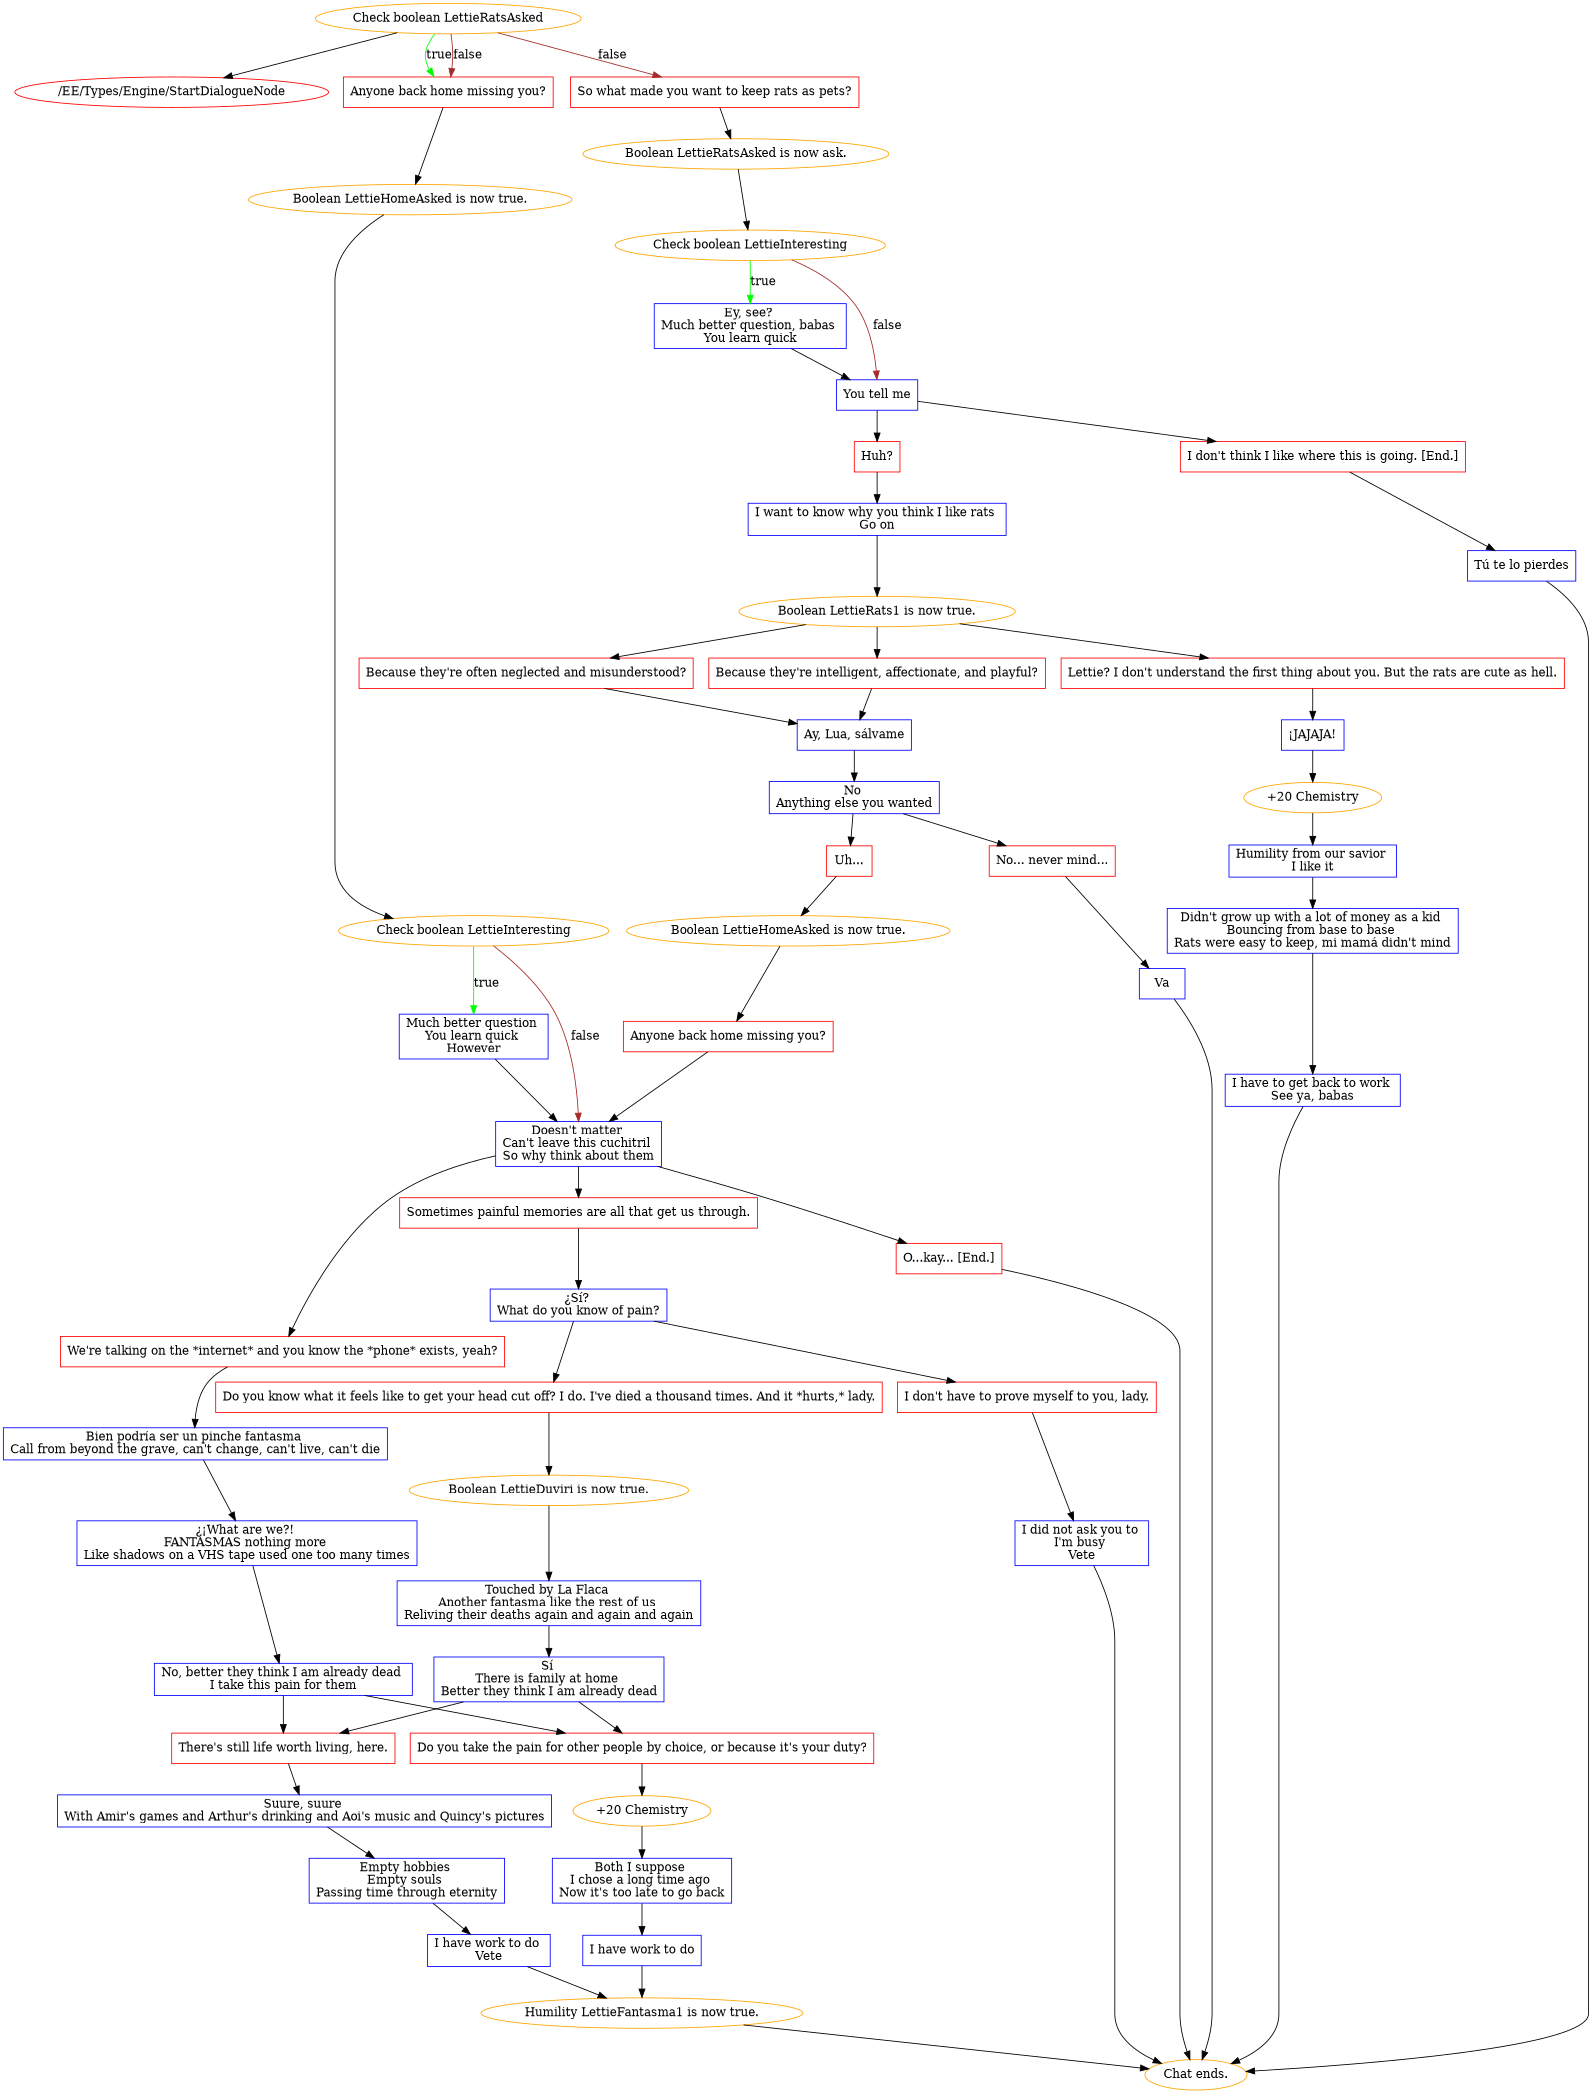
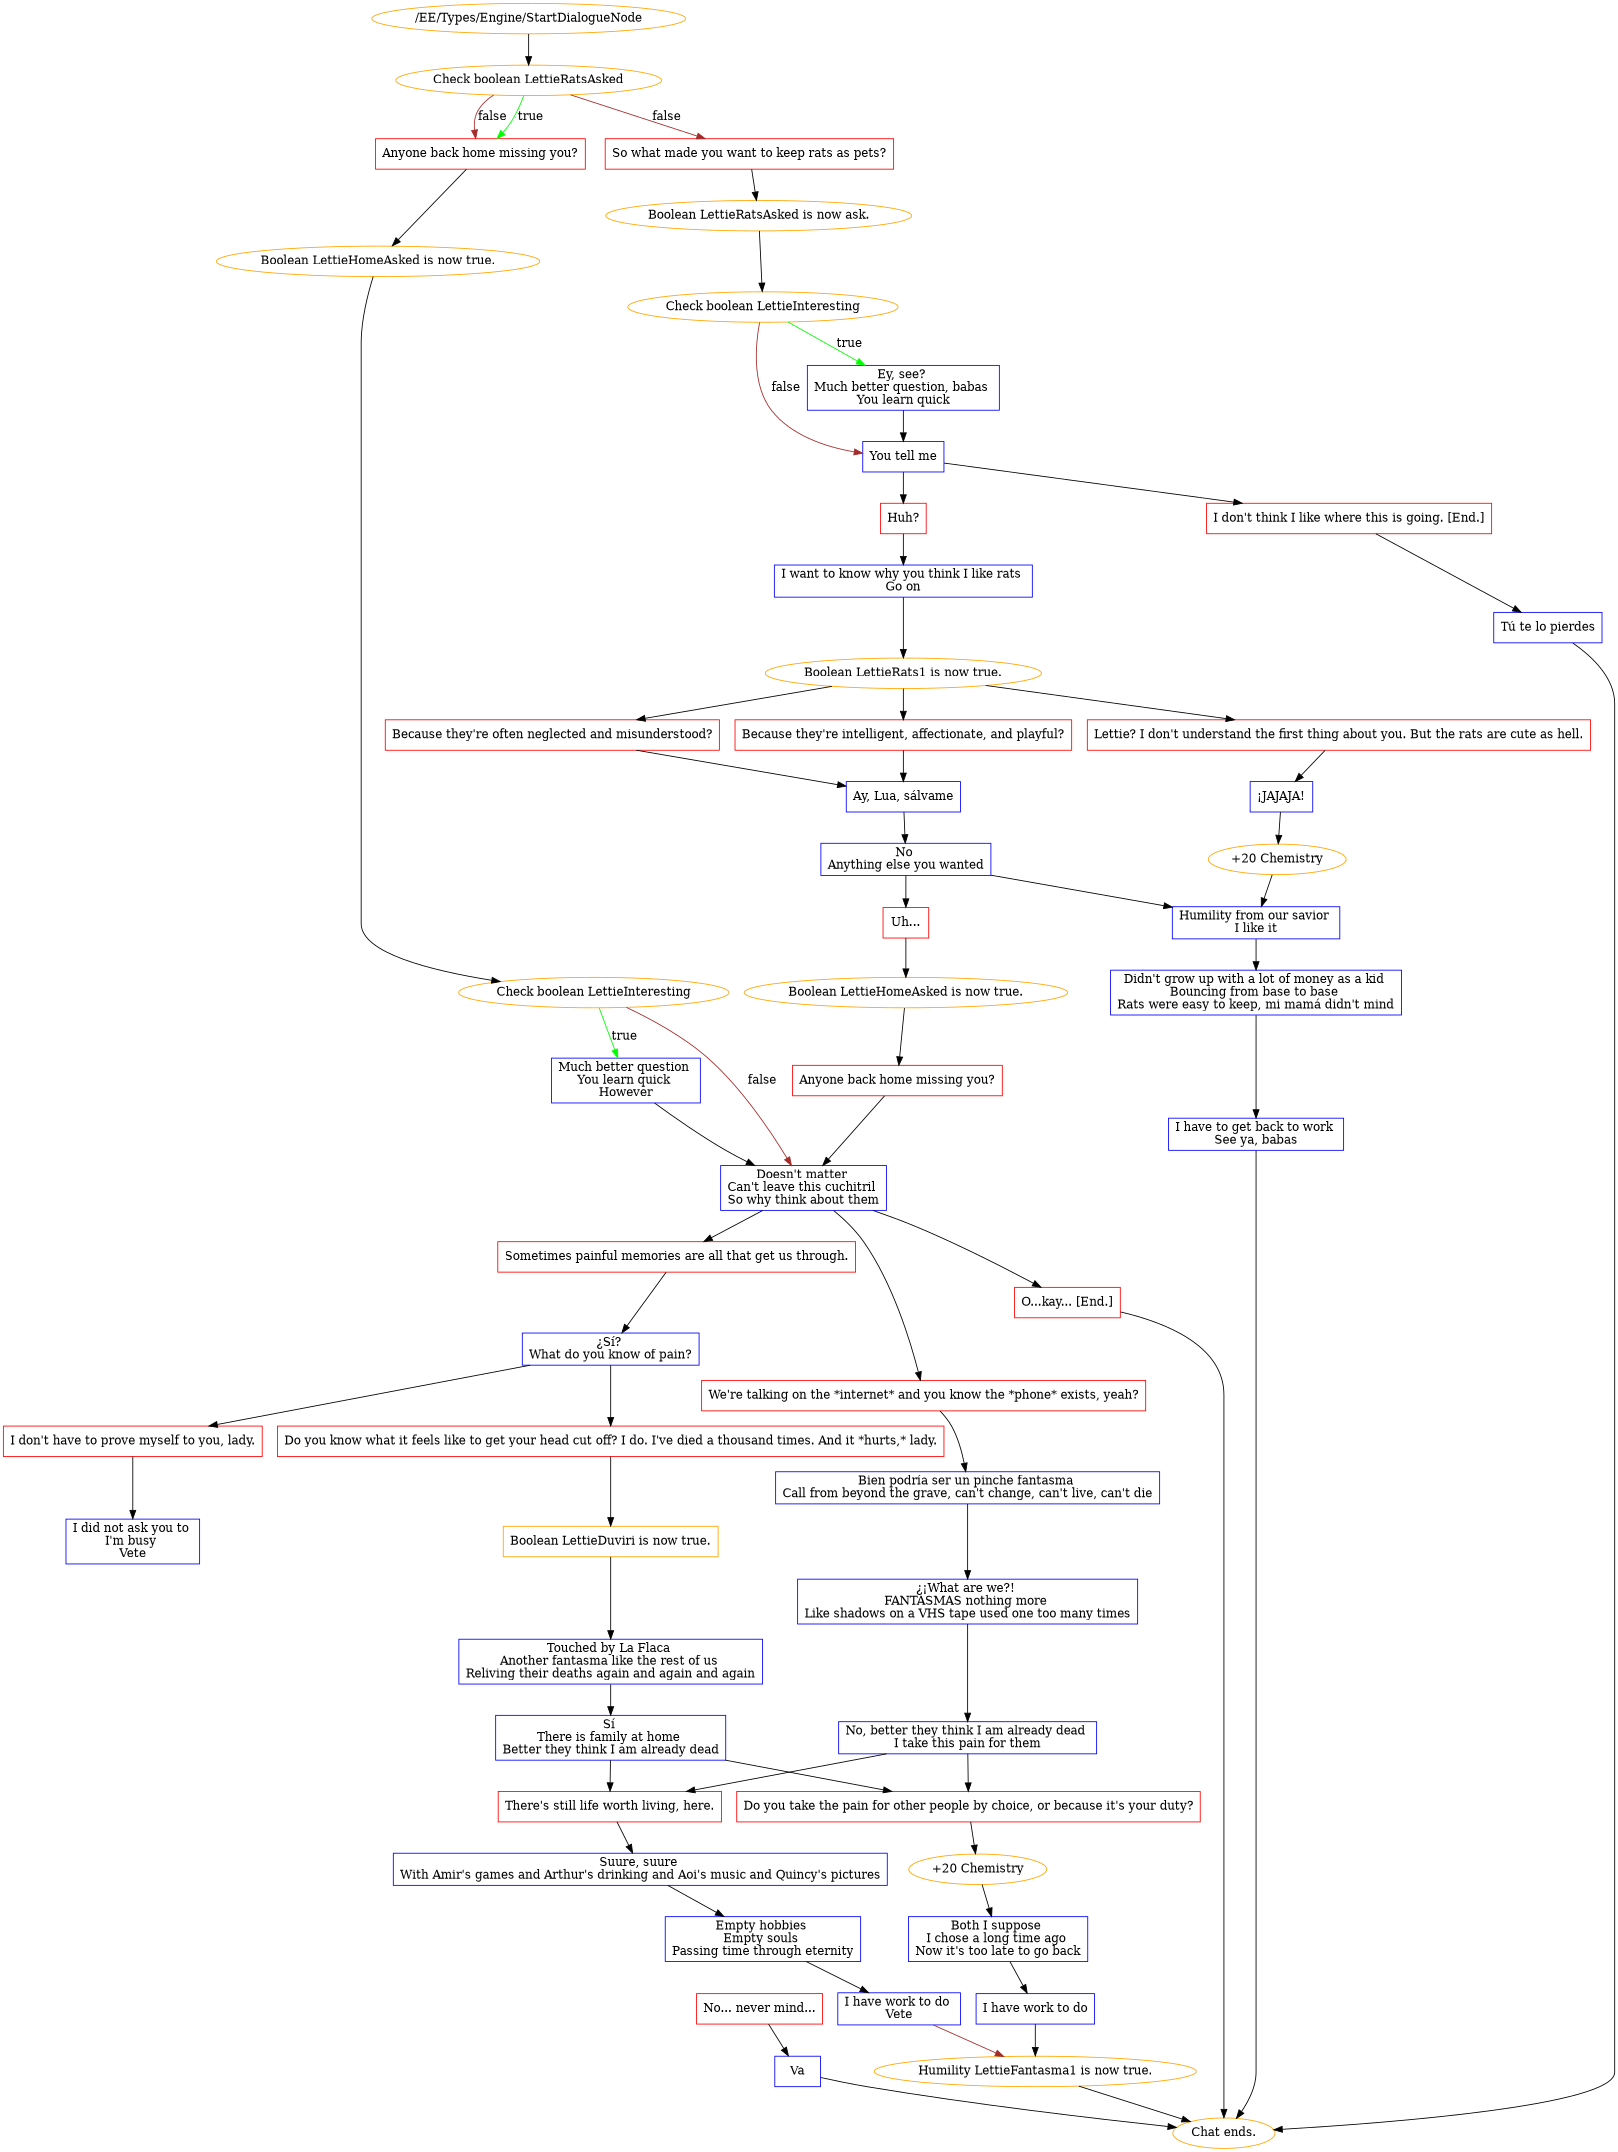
  digraph {
    node [color=blue shape=box]
-   n1 [color=red label="/EE/Types/Engine/StartDialogueNode" shape=""]
+   n1 [color=orange label="/EE/Types/Engine/StartDialogueNode" shape=""]
    n2 [color=orange label="Check boolean LettieRatsAsked" shape=""]
    n3 [color=red label="Anyone back home missing you?"]
    n4 [color=red label="So what made you want to keep rats as pets?"]
    n5 [color=orange label="Boolean LettieHomeAsked is now true." shape=""]
    n6 [color=orange label="Boolean LettieRatsAsked is now ask." shape=""]
    n7 [color=orange label="Check boolean LettieInteresting" shape=""]
    n8 [color=orange label="Check boolean LettieInteresting" shape=""]
    n9 [label="Much better question \nYou learn quick \nHowever"]
    n10 [label="Doesn't matter \nCan't leave this cuchitril \nSo why think about them"]
    n11 [label="Ey, see? \nMuch better question, babas \nYou learn quick"]
    n12 [label="You tell me"]
    n13 [color=red label="We're talking on the *internet* and you know the *phone* exists, yeah?"]
    n14 [color=red label="Sometimes painful memories are all that get us through."]
    n15 [color=red label="O...kay... [End.]"]
    n16 [color=red label="Huh?"]
    n17 [color=red label="I don't think I like where this is going. [End.]"]
    n18 [label="Bien podría ser un pinche fantasma \nCall from beyond the grave, can't change, can't live, can't die"]
    n19 [label="¿Sí? \nWhat do you know of pain?"]
    "Chat ends." [color=orange shape=""]
    n21 [label="I want to know why you think I like rats \nGo on"]
    n22 [label="Tú te lo pierdes"]
    n23 [label="¿¡What are we?! \nFANTASMAS nothing more \nLike shadows on a VHS tape used one too many times"]
    n24 [color=red label="Do you know what it feels like to get your head cut off? I do. I've died a thousand times. And it *hurts,* lady."]
    n25 [color=red label="I don't have to prove myself to you, lady."]
    n26 [color=orange label="Boolean LettieRats1 is now true." shape=""]
    n27 [label="No, better they think I am already dead \nI take this pain for them"]
-   n28 [color=orange label="Boolean LettieDuviri is now true." shape=""]
+   n28 [color=orange label="Boolean LettieDuviri is now true."]
    n29 [label="I did not ask you to \nI'm busy \nVete"]
    n30 [color=red label="Because they're intelligent, affectionate, and playful?"]
    n31 [color=red label="Because they're often neglected and misunderstood?"]
    n32 [color=red label="Lettie? I don't understand the first thing about you. But the rats are cute as hell."]
    n33 [color=red label="There's still life worth living, here."]
    n34 [color=red label="Do you take the pain for other people by choice, or because it's your duty?"]
    n35 [label="Touched by La Flaca \nAnother fantasma like the rest of us \nReliving their deaths again and again and again"]
    n36 [label="Ay, Lua, sálvame"]
    n37 [label="¡JAJAJA!"]
    n38 [label="Suure, suure \nWith Amir's games and Arthur's drinking and Aoi's music and Quincy's pictures"]
    n39 [color=orange label="+20 Chemistry" shape=""]
    n40 [label="Sí \nThere is family at home \nBetter they think I am already dead"]
    n41 [label="No \nAnything else you wanted"]
    n42 [color=orange label="+20 Chemistry" shape=""]
    n43 [label="Empty hobbies \nEmpty souls \nPassing time through eternity"]
    n44 [label="Both I suppose \nI chose a long time ago \nNow it's too late to go back"]
    n45 [color=red label="Uh..."]
    n46 [color=red label="No... never mind..."]
    n47 [label="Humility from our savior \nI like it"]
    n48 [label="I have work to do \nVete"]
    n49 [label="I have work to do"]
    n50 [color=orange label="Boolean LettieHomeAsked is now true." shape=""]
    n51 [label=Va]
    n52 [label="Didn't grow up with a lot of money as a kid \nBouncing from base to base \nRats were easy to keep, mi mamá didn't mind"]
    n53 [color=orange label="Humility LettieFantasma1 is now true." shape=""]
    n54 [color=red label="Anyone back home missing you?"]
    n55 [label="I have to get back to work \nSee ya, babas"]
-   n2 -> n1
+   n1 -> n2
    n2 -> n3 [color=green label=true]
    n2 -> n3 [color=brown label=false]
    n2 -> n4 [color=brown label=false]
    n3 -> n5
    n4 -> n6
    n5 -> n7
    n6 -> n8
    n7 -> n9 [color=green label=true]
    n7 -> n10 [color=brown label=false]
    n8 -> n11 [color=green label=true]
    n8 -> n12 [color=brown label=false]
    n9 -> n10
    n10 -> n13
    n10 -> n14
    n10 -> n15
    n11 -> n12
    n12 -> n16
    n12 -> n17
    n13 -> n18
    n14 -> n19
    n15 -> "Chat ends."
    n16 -> n21
    n17 -> n22
    n18 -> n23
    n19 -> n24
    n19 -> n25
    n21 -> n26
    n22 -> "Chat ends."
    n23 -> n27
    n24 -> n28
    n25 -> n29
    n26 -> n30
    n26 -> n31
    n26 -> n32
    n27 -> n33
    n27 -> n34
    n28 -> n35
-   n29 -> "Chat ends."
    n30 -> n36
    n31 -> n36
    n32 -> n37
    n33 -> n38
    n34 -> n39
    n35 -> n40
    n36 -> n41
    n37 -> n42
    n38 -> n43
    n39 -> n44
    n40 -> n33
    n40 -> n34
    n41 -> n45
-   n41 -> n46
+   n41 -> n47
    n42 -> n47
    n43 -> n48
    n44 -> n49
    n45 -> n50
    n46 -> n51
    n47 -> n52
-   n48 -> n53
+   n48 -> n53 [color=brown]
    n49 -> n53
    n50 -> n54
    n51 -> "Chat ends."
    n52 -> n55
    n53 -> "Chat ends."
    n54 -> n10
    n55 -> "Chat ends."
  }
